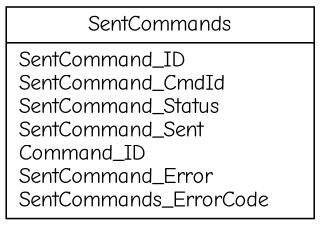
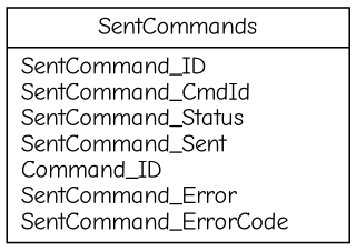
  digraph {
    fontname="Comic Neue"
-   n1 [height=1.89 label="{SentCommands|SentCommand_ID\lSentCommand_CmdId\lSentCommand_Status\lSentCommand_Sent\lCommand_ID\lSentCommand_Error\lSentCommands_ErrorCode\l}" shape=record width=2.75 fontname="Comic Neue"]
+   n1 [height=1.89 label="{SentCommands|SentCommand_ID\lSentCommand_CmdId\lSentCommand_Status\lSentCommand_Sent\lCommand_ID\lSentCommand_Error\lSentCommand_ErrorCode\l}" shape=record width=2.75 fontname="Comic Neue"]
  }
